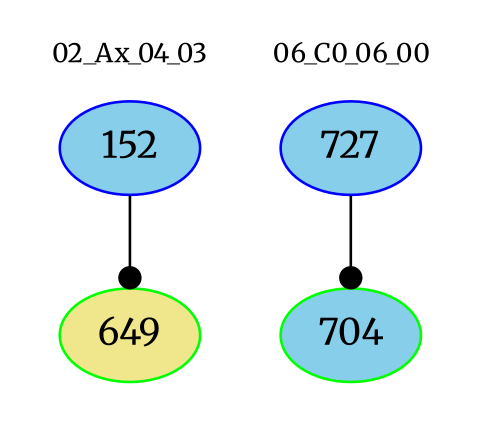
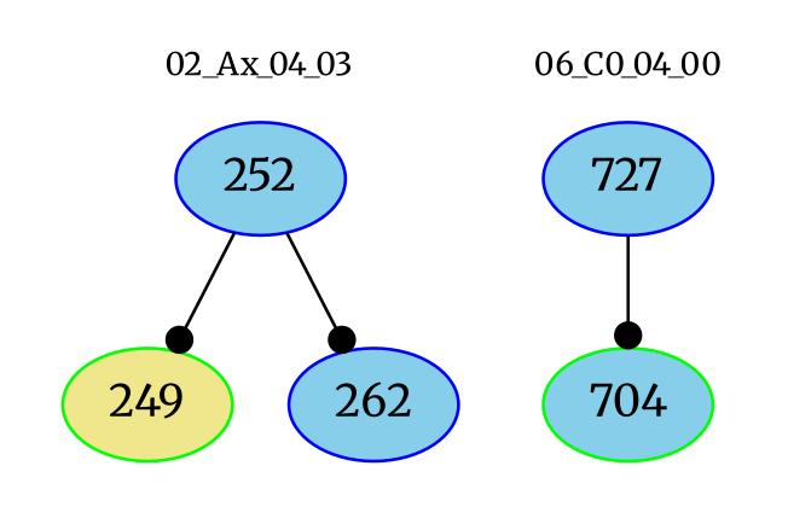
  digraph {
    fontname=Merriweather
    node [color=blue fillcolor=skyblue fontname=Merriweather style=filled]
    edge [arrowhead=dot color=black fontname=Merriweather]
-   n1 [label=152]
-   n2 [color=green fillcolor=khaki label=649]
+   n1 [label=252]
+   n2 [color=green fillcolor=khaki label=249]
+   n3 [label=262]
    n4 [label=727]
    n5 [color=green label=704]
    subgraph cluster_1 {
      color=white
      fontsize=10
      label="02_Ax_04_03"
      n1
      n2
+     n3
    }
    subgraph cluster_2 {
      color=white
      fontsize=10
-     label="06_C0_06_00"
+     label="06_C0_04_00"
      n4
      n5
    }
    n1 -> n2
+   n1 -> n3
    n4 -> n5
  }
